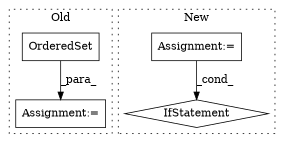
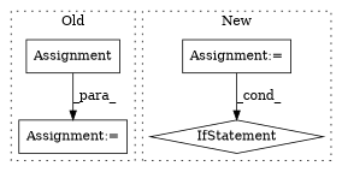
  digraph {
    node [a=7 l=1 shape=box]
-   n1 [a=32 l="20,-3" label=OrderedSet s="1411,1562"]
+   n1 [a=32 l="20,-3" label=Assignment s="1411,1562"]
    n2 [label="Assignment:=" s=1786]
    n3 [a=25 l="4,2" label=IfStatement s="1658,1697" shape=diamond]
    n4 [label="Assignment:=" s=1617]
    subgraph cluster_1 {
      label=Old
      style=dotted
      n1
      n2
    }
    subgraph cluster_2 {
      label=New
      style=dotted
      n3
      n4
    }
    n1 -> n2 [label=_para_]
    n4 -> n3 [label=_cond_]
  }
